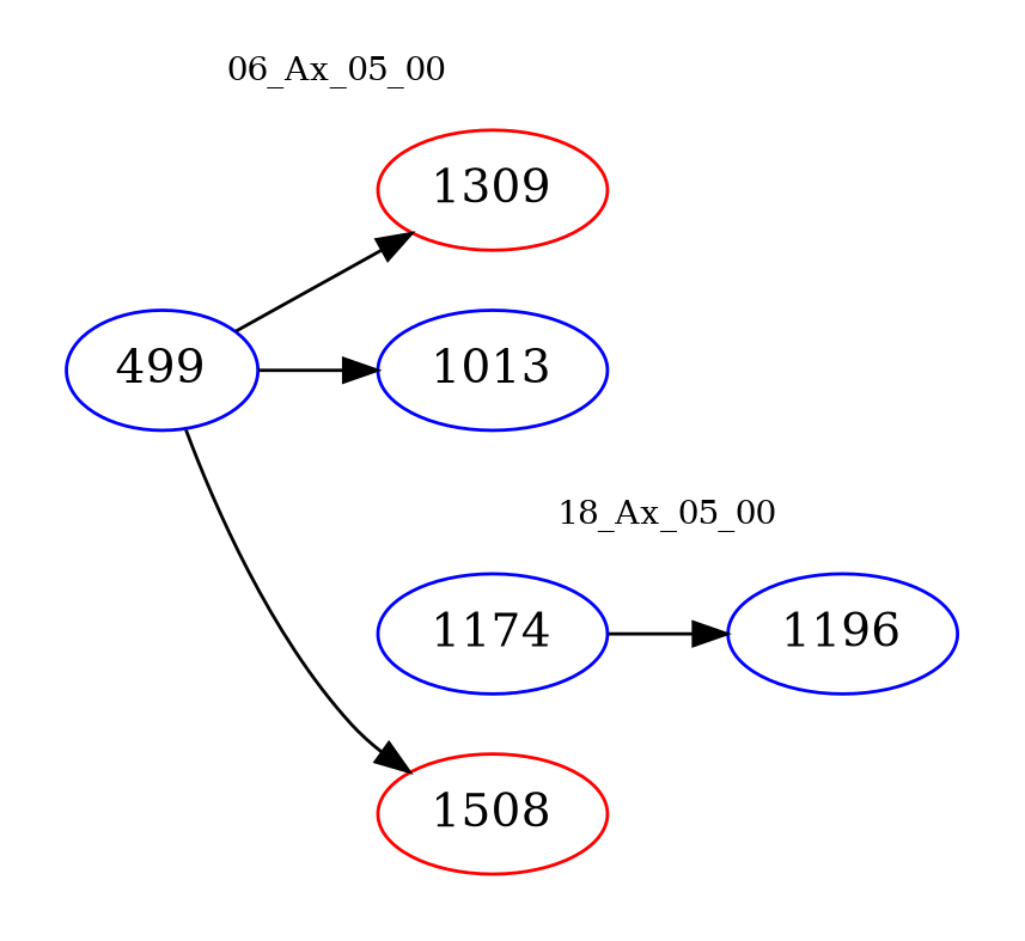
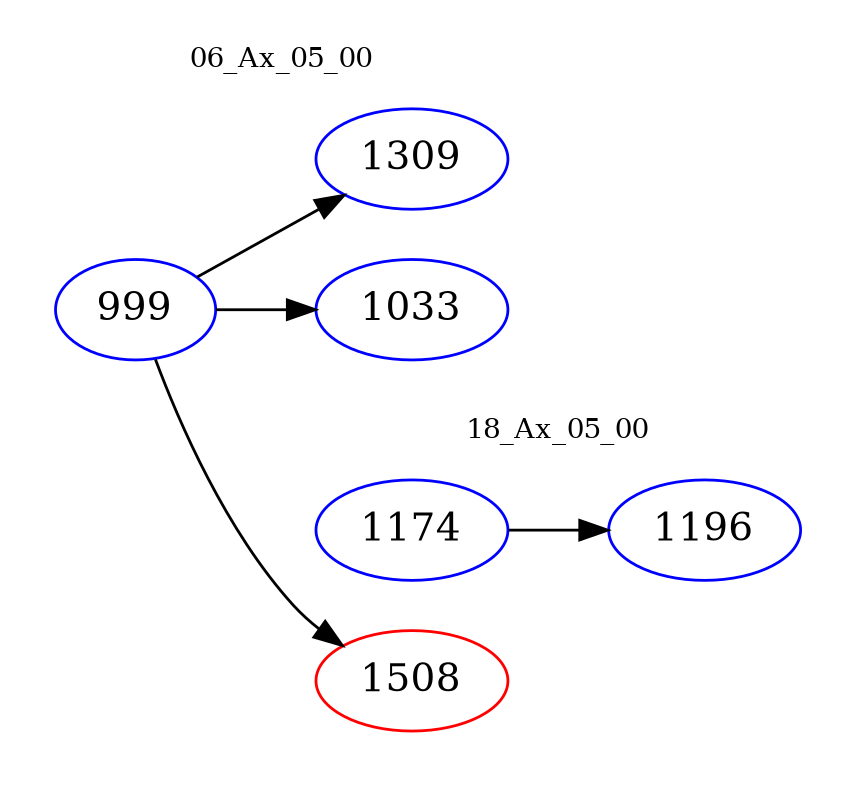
  digraph {
    rankdir=LR
    node [color=blue]
    edge [color=black]
-   n1 [label=499]
-   n2 [label=1013]
-   n3 [color=red label=1309]
+   n1 [label=999]
+   n2 [label=1033]
+   n3 [label=1309]
    n4 [label=1174]
    n5 [label=1196]
    n6 [color=red label=1508]
    subgraph cluster_1 {
      color=white
      fontsize=10
      label="06_Ax_05_00"
      n1
      n2
      n3
    }
    subgraph cluster_2 {
      color=white
      fontsize=10
      label="18_Ax_05_00"
      n4
      n5
      n6
    }
    n1 -> n2
    n1 -> n3
    n1 -> n6
    n4 -> n5
  }
